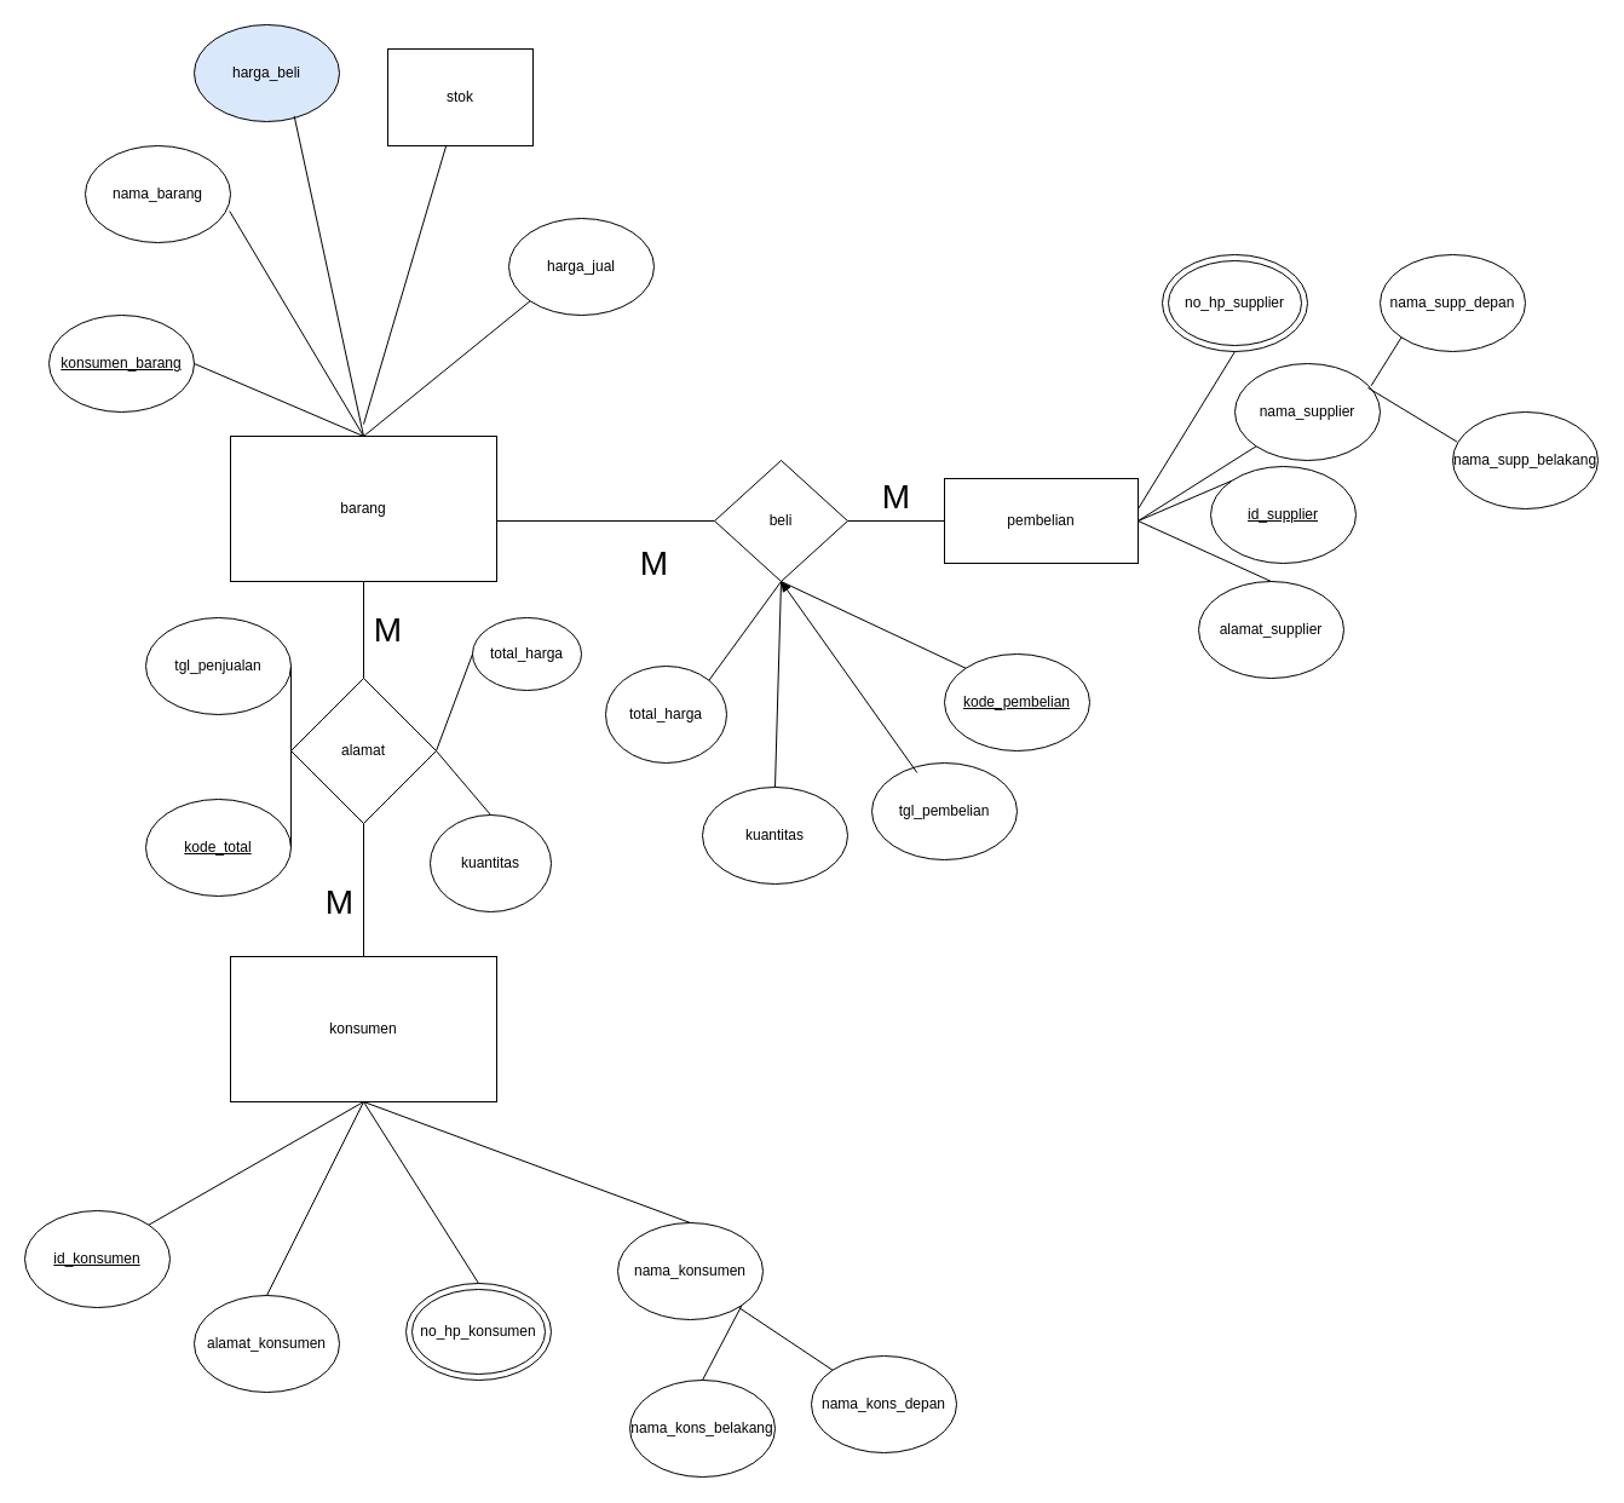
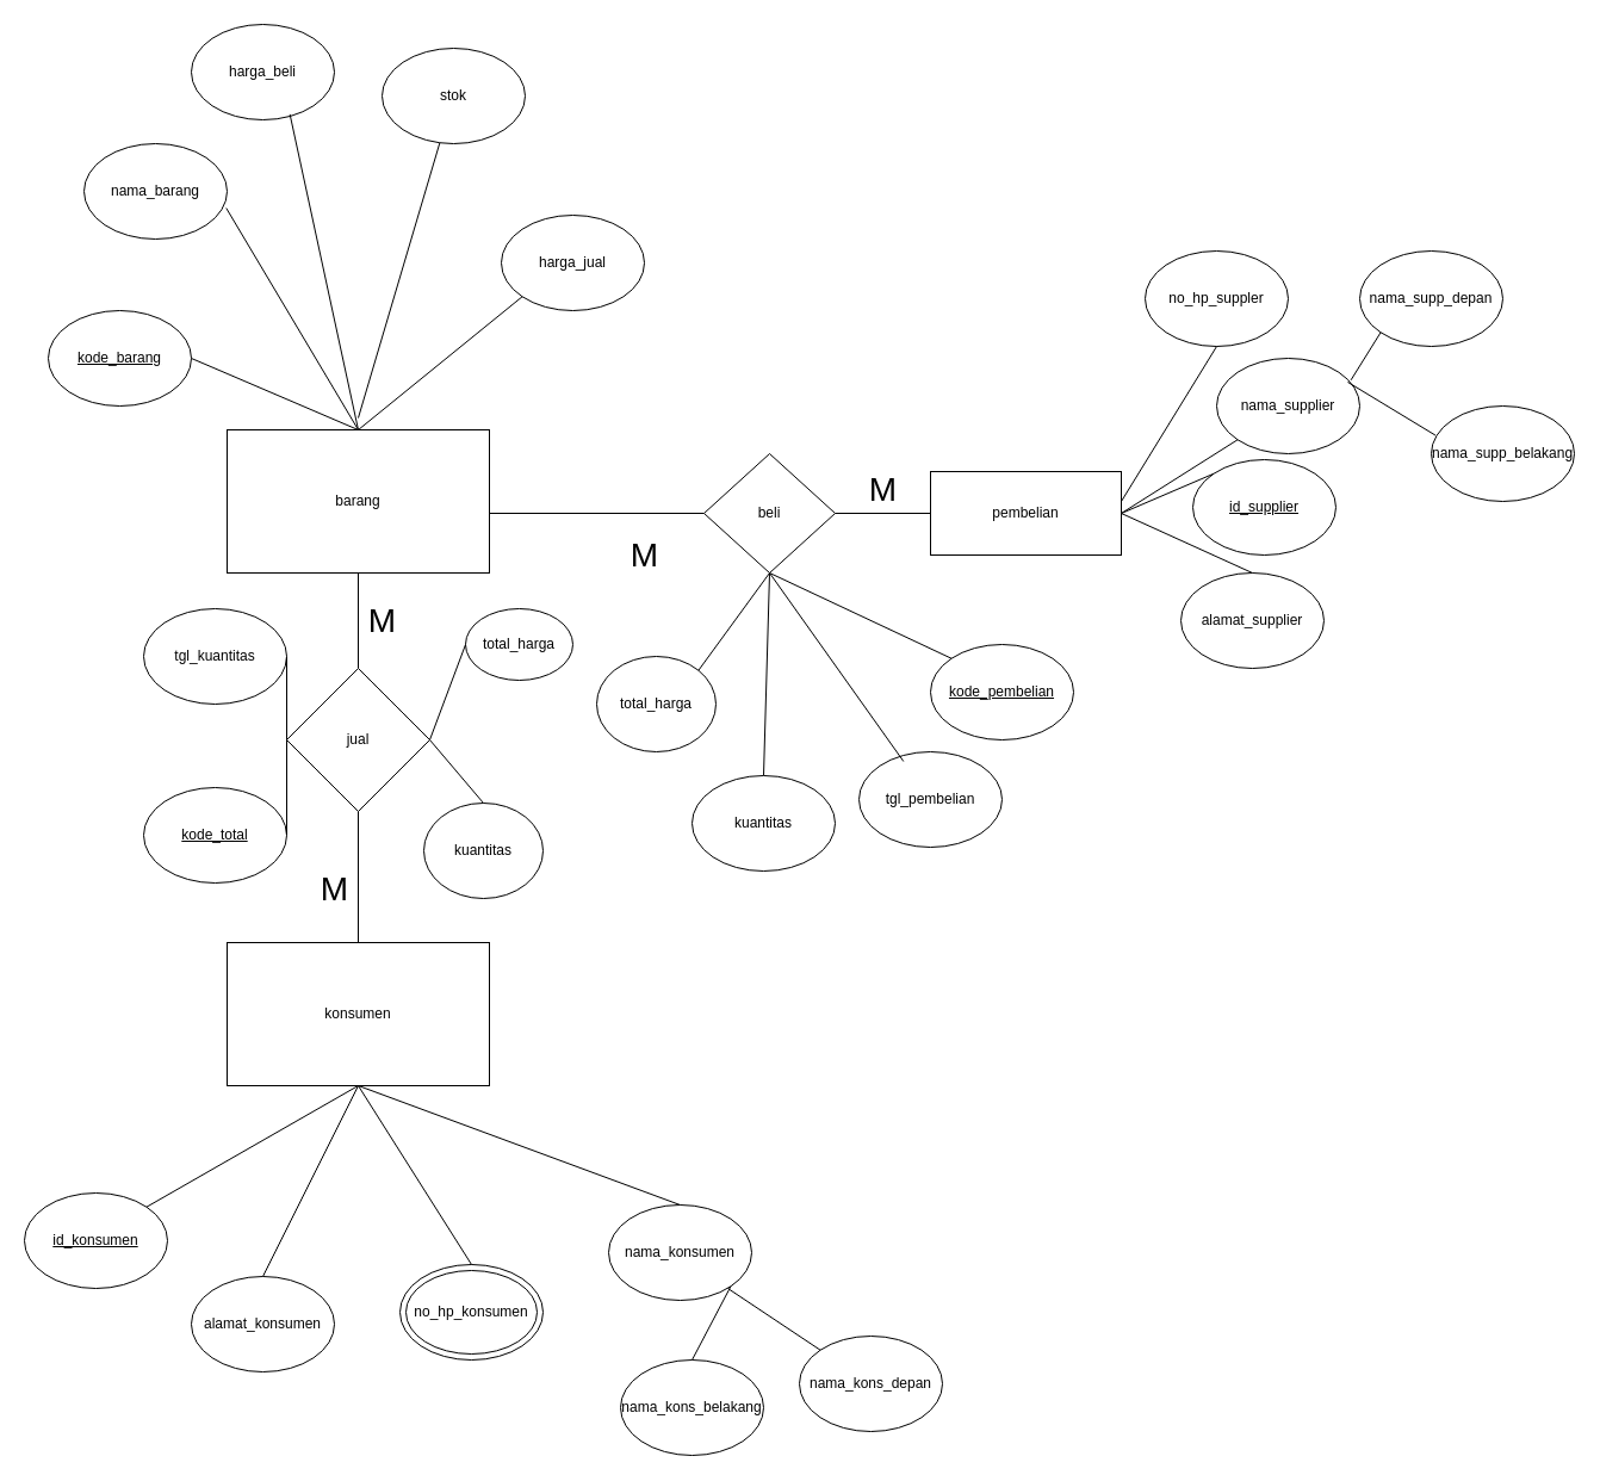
  <mxCell id="0" />
  <mxCell id="1" parent="0" />
  <mxCell id="2" value="konsumen" style="rounded=0;whiteSpace=wrap;html=1;" vertex="1" parent="1"><mxGeometry x="190" y="790" width="220" height="120" as="geometry" /></mxCell>
  <mxCell id="3" value="alamat_konsumen" style="ellipse;whiteSpace=wrap;html=1;" vertex="1" parent="1"><mxGeometry x="160" y="1070" width="120" height="80" as="geometry" /></mxCell>
  <mxCell id="4" value="nama_konsumen" style="ellipse;whiteSpace=wrap;html=1;" vertex="1" parent="1"><mxGeometry x="510" y="1010" width="120" height="80" as="geometry" /></mxCell>
  <mxCell id="5" value="no_hp_konsumen" style="ellipse;whiteSpace=wrap;html=1;" vertex="1" parent="1"><mxGeometry x="335" y="1060" width="120" height="80" as="geometry" /></mxCell>
  <mxCell id="6" value="id_konsumen" style="ellipse;whiteSpace=wrap;html=1;fontStyle=4" vertex="1" parent="1"><mxGeometry x="20" y="1000" width="120" height="80" as="geometry" /></mxCell>
  <mxCell id="7" value="barang" style="rounded=0;whiteSpace=wrap;html=1;" vertex="1" parent="1"><mxGeometry x="190" y="360" width="220" height="120" as="geometry" /></mxCell>
  <mxCell id="8" value="pembelian" style="rounded=0;whiteSpace=wrap;html=1;" vertex="1" parent="1"><mxGeometry x="780" y="395" width="160" height="70" as="geometry" /></mxCell>
  <mxCell id="9" value="nama_supplier" style="ellipse;whiteSpace=wrap;html=1;" vertex="1" parent="1"><mxGeometry x="1020" y="300" width="120" height="80" as="geometry" /></mxCell>
  <mxCell id="10" value="no_hp_suppler" style="ellipse;whiteSpace=wrap;html=1;" vertex="1" parent="1"><mxGeometry x="960" y="210" width="120" height="80" as="geometry" /></mxCell>
  <mxCell id="11" value="alamat_supplier" style="ellipse;whiteSpace=wrap;html=1;" vertex="1" parent="1"><mxGeometry x="990" y="480" width="120" height="80" as="geometry" /></mxCell>
  <mxCell id="12" value="id_supplier" style="ellipse;whiteSpace=wrap;html=1;fontStyle=4" vertex="1" parent="1"><mxGeometry x="1000" y="385" width="120" height="80" as="geometry" /></mxCell>
- <mxCell id="13" value="konsumen_barang" style="ellipse;whiteSpace=wrap;html=1;fontStyle=4" vertex="1" parent="1"><mxGeometry x="40" y="260" width="120" height="80" as="geometry" /></mxCell>
+ <mxCell id="13" value="kode_barang" style="ellipse;whiteSpace=wrap;html=1;fontStyle=4" vertex="1" parent="1"><mxGeometry x="40" y="260" width="120" height="80" as="geometry" /></mxCell>
  <mxCell id="14" value="nama_barang" style="ellipse;whiteSpace=wrap;html=1;" vertex="1" parent="1"><mxGeometry x="70" y="120" width="120" height="80" as="geometry" /></mxCell>
- <mxCell id="15" value="harga_beli" style="ellipse;whiteSpace=wrap;html=1;fillColor=#dae8fc;" vertex="1" parent="1"><mxGeometry x="160" y="20" width="120" height="80" as="geometry" /></mxCell>
- <mxCell id="16" value="stok" style="whiteSpace=wrap;html=1;rounded=0;" vertex="1" parent="1"><mxGeometry x="320" y="40" width="120" height="80" as="geometry" /></mxCell>
+ <mxCell id="15" value="harga_beli" style="ellipse;whiteSpace=wrap;html=1;" vertex="1" parent="1"><mxGeometry x="160" y="20" width="120" height="80" as="geometry" /></mxCell>
+ <mxCell id="16" value="stok" style="ellipse;whiteSpace=wrap;html=1;" vertex="1" parent="1"><mxGeometry x="320" y="40" width="120" height="80" as="geometry" /></mxCell>
  <mxCell id="17" value="harga_jual" style="ellipse;whiteSpace=wrap;html=1;" vertex="1" parent="1"><mxGeometry x="420" y="180" width="120" height="80" as="geometry" /></mxCell>
- <mxCell id="18" value="alamat" style="rhombus;whiteSpace=wrap;html=1;" vertex="1" parent="1"><mxGeometry x="240" y="560" width="120" height="120" as="geometry" /></mxCell>
+ <mxCell id="18" value="jual" style="rhombus;whiteSpace=wrap;html=1;" vertex="1" parent="1"><mxGeometry x="240" y="560" width="120" height="120" as="geometry" /></mxCell>
  <mxCell id="19" value="" style="endArrow=none;html=1;rounded=0;exitX=1;exitY=0;exitDx=0;exitDy=0;entryX=0.5;entryY=1;entryDx=0;entryDy=0;" edge="1" parent="1" source="6" target="2"><mxGeometry width="50" height="50" relative="1" as="geometry"><mxPoint x="290" y="960" as="sourcePoint" /><mxPoint x="300" y="930" as="targetPoint" /></mxGeometry></mxCell>
  <mxCell id="20" value="" style="endArrow=none;html=1;rounded=0;exitX=0.5;exitY=0;exitDx=0;exitDy=0;entryX=0.5;entryY=1;entryDx=0;entryDy=0;" edge="1" parent="1" source="3" target="2"><mxGeometry width="50" height="50" relative="1" as="geometry"><mxPoint x="90" y="860" as="sourcePoint" /><mxPoint x="140" y="810" as="targetPoint" /></mxGeometry></mxCell>
  <mxCell id="21" value="" style="endArrow=none;html=1;rounded=0;exitX=0.5;exitY=0;exitDx=0;exitDy=0;entryX=0.5;entryY=1;entryDx=0;entryDy=0;" edge="1" parent="1" source="5" target="2"><mxGeometry width="50" height="50" relative="1" as="geometry"><mxPoint x="290" y="960" as="sourcePoint" /><mxPoint x="340" y="910" as="targetPoint" /></mxGeometry></mxCell>
  <mxCell id="22" value="" style="endArrow=none;html=1;rounded=0;exitX=0.5;exitY=0;exitDx=0;exitDy=0;entryX=0.5;entryY=1;entryDx=0;entryDy=0;" edge="1" parent="1" source="4" target="2"><mxGeometry width="50" height="50" relative="1" as="geometry"><mxPoint x="210" y="890" as="sourcePoint" /><mxPoint x="260" y="840" as="targetPoint" /></mxGeometry></mxCell>
  <mxCell id="23" value="" style="endArrow=none;html=1;rounded=0;exitX=0.5;exitY=0;exitDx=0;exitDy=0;entryX=0.5;entryY=1;entryDx=0;entryDy=0;" edge="1" parent="1" source="2" target="18"><mxGeometry width="50" height="50" relative="1" as="geometry"><mxPoint x="270" y="730" as="sourcePoint" /><mxPoint x="320" y="680" as="targetPoint" /></mxGeometry></mxCell>
  <mxCell id="24" value="kode_total" style="ellipse;whiteSpace=wrap;html=1;fontStyle=4" vertex="1" parent="1"><mxGeometry x="120" y="660" width="120" height="80" as="geometry" /></mxCell>
- <mxCell id="25" value="tgl_penjualan" style="ellipse;whiteSpace=wrap;html=1;" vertex="1" parent="1"><mxGeometry x="120" y="510" width="120" height="80" as="geometry" /></mxCell>
+ <mxCell id="25" value="tgl_kuantitas" style="ellipse;whiteSpace=wrap;html=1;" vertex="1" parent="1"><mxGeometry x="120" y="510" width="120" height="80" as="geometry" /></mxCell>
  <mxCell id="26" value="kuantitas" style="ellipse;whiteSpace=wrap;html=1;" vertex="1" parent="1"><mxGeometry x="355" y="673" width="100" height="80" as="geometry" /></mxCell>
  <mxCell id="27" value="total_harga" style="ellipse;whiteSpace=wrap;html=1;" vertex="1" parent="1"><mxGeometry x="390" y="510" width="90" height="60" as="geometry" /></mxCell>
  <mxCell id="28" value="" style="endArrow=none;html=1;rounded=0;exitX=1;exitY=0.5;exitDx=0;exitDy=0;entryX=0;entryY=0.5;entryDx=0;entryDy=0;" edge="1" parent="1" source="24" target="18"><mxGeometry width="50" height="50" relative="1" as="geometry"><mxPoint x="240" y="660" as="sourcePoint" /><mxPoint x="290" y="610" as="targetPoint" /></mxGeometry></mxCell>
  <mxCell id="29" value="" style="endArrow=none;html=1;rounded=0;exitX=1;exitY=0.5;exitDx=0;exitDy=0;" edge="1" parent="1" source="25"><mxGeometry width="50" height="50" relative="1" as="geometry"><mxPoint x="160" y="730" as="sourcePoint" /><mxPoint x="240" y="620" as="targetPoint" /></mxGeometry></mxCell>
  <mxCell id="30" value="" style="endArrow=none;html=1;rounded=0;exitX=1;exitY=0.5;exitDx=0;exitDy=0;entryX=0.5;entryY=0;entryDx=0;entryDy=0;" edge="1" parent="1" source="18" target="26"><mxGeometry width="50" height="50" relative="1" as="geometry"><mxPoint x="370" y="630" as="sourcePoint" /><mxPoint x="465" y="610" as="targetPoint" /></mxGeometry></mxCell>
  <mxCell id="31" value="" style="endArrow=none;html=1;rounded=0;exitX=0.5;exitY=0;exitDx=0;exitDy=0;entryX=0.5;entryY=1;entryDx=0;entryDy=0;" edge="1" parent="1" source="18" target="7"><mxGeometry width="50" height="50" relative="1" as="geometry"><mxPoint x="370" y="630" as="sourcePoint" /><mxPoint x="370" y="450" as="targetPoint" /></mxGeometry></mxCell>
  <mxCell id="32" value="beli" style="rhombus;whiteSpace=wrap;html=1;" vertex="1" parent="1"><mxGeometry x="590" y="380" width="110" height="100" as="geometry" /></mxCell>
  <mxCell id="33" value="" style="endArrow=none;html=1;rounded=0;entryX=0;entryY=0.5;entryDx=0;entryDy=0;exitX=1;exitY=0.5;exitDx=0;exitDy=0;" edge="1" parent="1" source="18" target="27"><mxGeometry width="50" height="50" relative="1" as="geometry"><mxPoint x="380" y="360" as="sourcePoint" /><mxPoint x="430" y="310" as="targetPoint" /></mxGeometry></mxCell>
  <mxCell id="34" value="" style="endArrow=none;html=1;rounded=0;entryX=1;entryY=0.5;entryDx=0;entryDy=0;exitX=0.5;exitY=0;exitDx=0;exitDy=0;" edge="1" parent="1" source="7" target="13"><mxGeometry width="50" height="50" relative="1" as="geometry"><mxPoint x="380" y="360" as="sourcePoint" /><mxPoint x="430" y="310" as="targetPoint" /></mxGeometry></mxCell>
  <mxCell id="35" value="" style="endArrow=none;html=1;rounded=0;entryX=0.994;entryY=0.675;entryDx=0;entryDy=0;entryPerimeter=0;" edge="1" parent="1" target="14"><mxGeometry width="50" height="50" relative="1" as="geometry"><mxPoint x="300" y="360" as="sourcePoint" /><mxPoint x="170" y="310" as="targetPoint" /></mxGeometry></mxCell>
  <mxCell id="36" value="" style="endArrow=none;html=1;rounded=0;entryX=0.689;entryY=0.942;entryDx=0;entryDy=0;exitX=0.5;exitY=0;exitDx=0;exitDy=0;entryPerimeter=0;" edge="1" parent="1" source="7" target="15"><mxGeometry width="50" height="50" relative="1" as="geometry"><mxPoint x="320" y="380" as="sourcePoint" /><mxPoint x="199.28" y="184" as="targetPoint" /></mxGeometry></mxCell>
  <mxCell id="37" value="" style="endArrow=none;html=1;rounded=0;" edge="1" parent="1" target="16"><mxGeometry width="50" height="50" relative="1" as="geometry"><mxPoint x="300" y="350" as="sourcePoint" /><mxPoint x="252.68" y="105.36" as="targetPoint" /></mxGeometry></mxCell>
  <mxCell id="38" value="" style="endArrow=none;html=1;rounded=0;entryX=0;entryY=1;entryDx=0;entryDy=0;" edge="1" parent="1" target="17"><mxGeometry width="50" height="50" relative="1" as="geometry"><mxPoint x="300" y="360" as="sourcePoint" /><mxPoint x="380.136" y="129.456" as="targetPoint" /></mxGeometry></mxCell>
  <mxCell id="39" value="" style="endArrow=none;html=1;rounded=0;entryX=0;entryY=0.5;entryDx=0;entryDy=0;" edge="1" parent="1" target="32"><mxGeometry width="50" height="50" relative="1" as="geometry"><mxPoint x="410" y="430" as="sourcePoint" /><mxPoint x="470" y="420" as="targetPoint" /></mxGeometry></mxCell>
  <mxCell id="40" value="" style="endArrow=none;html=1;rounded=0;entryX=0;entryY=0.5;entryDx=0;entryDy=0;exitX=1;exitY=0.5;exitDx=0;exitDy=0;" edge="1" parent="1" source="32" target="8"><mxGeometry width="50" height="50" relative="1" as="geometry"><mxPoint x="420" y="440" as="sourcePoint" /><mxPoint x="580" y="440" as="targetPoint" /></mxGeometry></mxCell>
  <mxCell id="41" value="" style="endArrow=none;html=1;rounded=0;entryX=0.5;entryY=1;entryDx=0;entryDy=0;" edge="1" parent="1" target="10"><mxGeometry width="50" height="50" relative="1" as="geometry"><mxPoint x="940" y="420" as="sourcePoint" /><mxPoint x="900" y="390" as="targetPoint" /></mxGeometry></mxCell>
  <mxCell id="42" value="" style="endArrow=none;html=1;rounded=0;exitX=0.5;exitY=0;exitDx=0;exitDy=0;" edge="1" parent="1" source="11"><mxGeometry width="50" height="50" relative="1" as="geometry"><mxPoint x="850" y="510" as="sourcePoint" /><mxPoint x="940" y="430" as="targetPoint" /></mxGeometry></mxCell>
  <mxCell id="43" value="" style="endArrow=none;html=1;rounded=0;exitX=0;exitY=0;exitDx=0;exitDy=0;entryX=1;entryY=0.5;entryDx=0;entryDy=0;" edge="1" parent="1" source="12" target="8"><mxGeometry width="50" height="50" relative="1" as="geometry"><mxPoint x="930" y="590" as="sourcePoint" /><mxPoint x="860" y="480" as="targetPoint" /></mxGeometry></mxCell>
  <mxCell id="44" value="" style="endArrow=none;html=1;rounded=0;exitX=0;exitY=1;exitDx=0;exitDy=0;entryX=1;entryY=0.5;entryDx=0;entryDy=0;" edge="1" parent="1" source="9" target="8"><mxGeometry width="50" height="50" relative="1" as="geometry"><mxPoint x="1027.574" y="471.716" as="sourcePoint" /><mxPoint x="950" y="440" as="targetPoint" /></mxGeometry></mxCell>
  <mxCell id="45" value="" style="endArrow=none;html=1;rounded=0;entryX=0.5;entryY=1;entryDx=0;entryDy=0;exitX=0.5;exitY=0;exitDx=0;exitDy=0;" edge="1" parent="1" source="48" target="32"><mxGeometry width="50" height="50" relative="1" as="geometry"><mxPoint x="650" y="570" as="sourcePoint" /><mxPoint x="670" y="480" as="targetPoint" /></mxGeometry></mxCell>
  <mxCell id="46" value="total_harga" style="ellipse;whiteSpace=wrap;html=1;" vertex="1" parent="1"><mxGeometry x="500" y="550" width="100" height="80" as="geometry" /></mxCell>
  <mxCell id="47" value="tgl_pembelian" style="ellipse;whiteSpace=wrap;html=1;" vertex="1" parent="1"><mxGeometry x="720" y="630" width="120" height="80" as="geometry" /></mxCell>
  <mxCell id="48" value="kuantitas" style="ellipse;whiteSpace=wrap;html=1;" vertex="1" parent="1"><mxGeometry x="580" y="650" width="120" height="80" as="geometry" /></mxCell>
  <mxCell id="49" value="kode_pembelian" style="ellipse;whiteSpace=wrap;html=1;fontStyle=4" vertex="1" parent="1"><mxGeometry x="780" y="540" width="120" height="80" as="geometry" /></mxCell>
  <mxCell id="50" value="" style="endArrow=none;html=1;rounded=0;exitX=0;exitY=0;exitDx=0;exitDy=0;entryX=0.5;entryY=1;entryDx=0;entryDy=0;" edge="1" parent="1" source="49" target="32"><mxGeometry width="50" height="50" relative="1" as="geometry"><mxPoint x="660" y="580" as="sourcePoint" /><mxPoint x="630" y="480" as="targetPoint" /></mxGeometry></mxCell>
- <mxCell id="51" value="" style="endArrow=block;html=1;rounded=0;exitX=0.311;exitY=0.1;exitDx=0;exitDy=0;exitPerimeter=0;entryX=0.5;entryY=1;entryDx=0;entryDy=0;" edge="1" parent="1" source="47" target="32"><mxGeometry width="50" height="50" relative="1" as="geometry"><mxPoint x="650" y="660" as="sourcePoint" /><mxPoint x="670" y="520" as="targetPoint" /></mxGeometry></mxCell>
+ <mxCell id="51" value="" style="endArrow=none;html=1;rounded=0;exitX=0.311;exitY=0.1;exitDx=0;exitDy=0;exitPerimeter=0;entryX=0.5;entryY=1;entryDx=0;entryDy=0;" edge="1" parent="1" source="47" target="32"><mxGeometry width="50" height="50" relative="1" as="geometry"><mxPoint x="650" y="660" as="sourcePoint" /><mxPoint x="670" y="520" as="targetPoint" /></mxGeometry></mxCell>
  <mxCell id="52" value="" style="endArrow=none;html=1;rounded=0;exitX=1;exitY=0;exitDx=0;exitDy=0;entryX=0.5;entryY=1;entryDx=0;entryDy=0;" edge="1" parent="1" source="46" target="32"><mxGeometry width="50" height="50" relative="1" as="geometry"><mxPoint x="580" y="530" as="sourcePoint" /><mxPoint x="630" y="480" as="targetPoint" /></mxGeometry></mxCell>
  <mxCell id="53" value="&lt;font style=&quot;font-size: 28px&quot;&gt;M&lt;/font&gt;" style="text;html=1;align=center;verticalAlign=middle;resizable=0;points=[];autosize=1;strokeColor=none;fillColor=none;" vertex="1" parent="1"><mxGeometry x="260" y="730" width="40" height="30" as="geometry" /></mxCell>
  <mxCell id="54" value="&lt;font style=&quot;font-size: 28px&quot;&gt;M&lt;/font&gt;" style="text;html=1;align=center;verticalAlign=middle;resizable=0;points=[];autosize=1;strokeColor=none;fillColor=none;" vertex="1" parent="1"><mxGeometry x="300" y="505" width="40" height="30" as="geometry" /></mxCell>
  <mxCell id="55" value="&lt;font style=&quot;font-size: 28px&quot;&gt;M&lt;/font&gt;" style="text;html=1;align=center;verticalAlign=middle;resizable=0;points=[];autosize=1;strokeColor=none;fillColor=none;" vertex="1" parent="1"><mxGeometry x="520" y="450" width="40" height="30" as="geometry" /></mxCell>
  <mxCell id="56" value="&lt;font style=&quot;font-size: 28px&quot;&gt;M&lt;/font&gt;" style="text;html=1;align=center;verticalAlign=middle;resizable=0;points=[];autosize=1;strokeColor=none;fillColor=none;" vertex="1" parent="1"><mxGeometry x="720" y="395" width="40" height="30" as="geometry" /></mxCell>
  <mxCell id="57" value="nama_supp_depan" style="ellipse;whiteSpace=wrap;html=1;" vertex="1" parent="1"><mxGeometry x="1140" y="210" width="120" height="80" as="geometry" /></mxCell>
  <mxCell id="58" value="nama_supp_belakang" style="ellipse;whiteSpace=wrap;html=1;" vertex="1" parent="1"><mxGeometry x="1200" y="340" width="120" height="80" as="geometry" /></mxCell>
  <mxCell id="59" value="" style="endArrow=none;html=1;rounded=0;fontSize=28;exitX=0.938;exitY=0.229;exitDx=0;exitDy=0;exitPerimeter=0;entryX=0;entryY=1;entryDx=0;entryDy=0;" edge="1" parent="1" source="9" target="57"><mxGeometry width="50" height="50" relative="1" as="geometry"><mxPoint x="1150" y="320" as="sourcePoint" /><mxPoint x="1200" y="270" as="targetPoint" /></mxGeometry></mxCell>
  <mxCell id="60" value="" style="endArrow=none;html=1;rounded=0;fontSize=28;entryX=0.029;entryY=0.307;entryDx=0;entryDy=0;entryPerimeter=0;" edge="1" parent="1" target="58"><mxGeometry width="50" height="50" relative="1" as="geometry"><mxPoint x="1130" y="320" as="sourcePoint" /><mxPoint x="1167.574" y="288.284" as="targetPoint" /></mxGeometry></mxCell>
  <mxCell id="61" value="nama_kons_depan" style="ellipse;whiteSpace=wrap;html=1;" vertex="1" parent="1"><mxGeometry x="670" y="1120" width="120" height="80" as="geometry" /></mxCell>
  <mxCell id="62" value="nama_kons_belakang" style="ellipse;whiteSpace=wrap;html=1;" vertex="1" parent="1"><mxGeometry x="520" y="1140" width="120" height="80" as="geometry" /></mxCell>
  <mxCell id="63" value="no_hp_konsumen" style="ellipse;whiteSpace=wrap;html=1;" vertex="1" parent="1"><mxGeometry x="340" y="1065" width="110" height="70" as="geometry" /></mxCell>
  <mxCell id="64" value="" style="endArrow=none;html=1;rounded=0;fontSize=28;entryX=1;entryY=1;entryDx=0;entryDy=0;exitX=0.5;exitY=0;exitDx=0;exitDy=0;" edge="1" parent="1" source="62" target="4"><mxGeometry width="50" height="50" relative="1" as="geometry"><mxPoint x="560" y="1130" as="sourcePoint" /><mxPoint x="610" y="1080" as="targetPoint" /></mxGeometry></mxCell>
  <mxCell id="65" value="" style="endArrow=none;html=1;rounded=0;fontSize=28;exitX=0;exitY=0;exitDx=0;exitDy=0;" edge="1" parent="1" source="61"><mxGeometry width="50" height="50" relative="1" as="geometry"><mxPoint x="570" y="1140" as="sourcePoint" /><mxPoint x="610" y="1080" as="targetPoint" /></mxGeometry></mxCell>
- <mxCell id="66" value="no_hp_supplier" style="ellipse;whiteSpace=wrap;html=1;" vertex="1" parent="1"><mxGeometry x="965" y="215" width="110" height="70" as="geometry" /></mxCell>
